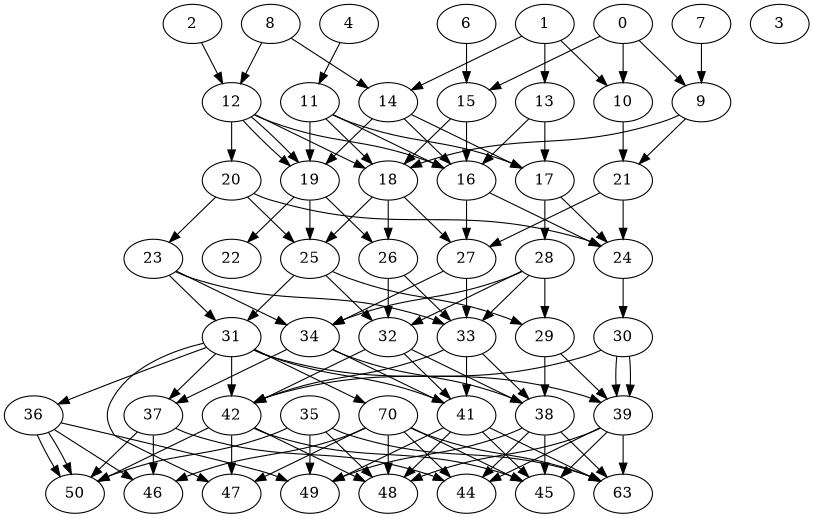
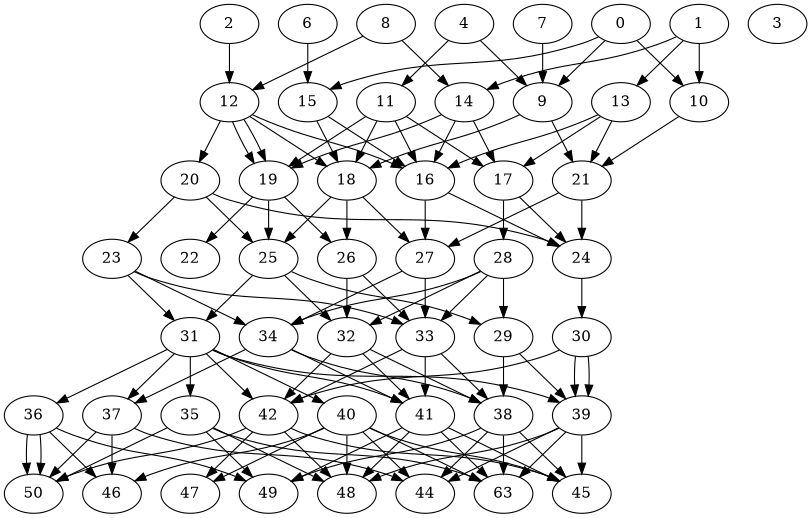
  digraph {
    node [alpha=0.05]
    1 [alpha=0.14 expect_size=25272320]
    10 [alpha=0.07 expect_size=27112448]
    13 [alpha=0.19 expect_size=27313152]
    14 [alpha=0.11 expect_size=41391104]
    21 [alpha=0.02 expect_size=5334016]
    16 [alpha=0.11 expect_size=49957888]
    17 [alpha=0.20 expect_size=14579712]
    19 [expect_size=5680128]
    15 [alpha=0.12 expect_size=38192128]
    18 [alpha=0.07 expect_size=46123008]
    27 [alpha=0.17 expect_size=17080320]
    24 [alpha=0.15 expect_size=30846976]
    28 [expect_size=16975872]
    25 [alpha=0.12 expect_size=9237504]
    26 [alpha=0.08 expect_size=37658624]
    22 [alpha=0.07 expect_size=18587648]
    2 [alpha=0.10 expect_size=36605952]
    12 [alpha=0.06 expect_size=50953216]
    20 [alpha=0.09 expect_size=34895872]
    23 [alpha=0.16 expect_size=32521216]
    3 [alpha=0.06 expect_size=11199488]
    4 [alpha=0.19 expect_size=31160320]
    9 [alpha=0.12 expect_size=43642880]
    11 [alpha=0.06 expect_size=17343488]
    n25 [expect_size=46909440 label=0]
    6 [expect_size=52143104]
    7 [alpha=0.13 expect_size=33709056]
    8 [alpha=0.03 expect_size=49597440]
    33 [expect_size=41967616]
    34 [alpha=0.07 expect_size=31551488]
    29 [alpha=0.09 expect_size=33787904]
    32 [alpha=0.18 expect_size=24636416]
    31 [alpha=0.00 expect_size=20788224]
    30 [alpha=0.02 expect_size=46243840]
    39 [alpha=0.12 expect_size=24902656]
    42 [expect_size=51204096]
    41 [alpha=0.10 expect_size=50467840]
    38 [alpha=0.15 expect_size=13289472]
    37 [alpha=0.18 expect_size=19679232]
    35 [alpha=0.04 expect_size=19307520]
    36 [alpha=0.19 expect_size=46902272]
-   40 [alpha=0.01 expect_size=45733888 label=70]
+   40 [alpha=0.01 expect_size=45733888]
    n43 [alpha=0.12 expect_size=46468096 label=63]
    44 [alpha=0.09 expect_size=11145216]
    45 [alpha=0.08 expect_size=28569600]
    48 [alpha=0.02 expect_size=30720000]
    50 [alpha=0.09 expect_size=45599744]
    47 [alpha=0.19 expect_size=34922496]
    49 [alpha=0.17 expect_size=18404352]
    46 [alpha=0.01 expect_size=37318656]
    1 -> 10
    1 -> 13
    1 -> 14
    10 -> 21
+   13 -> 21
    13 -> 16
    13 -> 17
    14 -> 16
    14 -> 17
    14 -> 19
    21 -> 27
    21 -> 24
    16 -> 27
    16 -> 24
    17 -> 24
    17 -> 28
    19 -> 25
    19 -> 26
    19 -> 22
    15 -> 16
    15 -> 18
    18 -> 27
    18 -> 25
    18 -> 26
    27 -> 33
    27 -> 34
    24 -> 30
    28 -> 33
    28 -> 34
    28 -> 29
    28 -> 32
    25 -> 29
    25 -> 32
    25 -> 31
    26 -> 33
    26 -> 32
    2 -> 12
    12 -> 16
    12 -> 19
    12 -> 19
    12 -> 18
    12 -> 20
    20 -> 24
    20 -> 25
    20 -> 23
    23 -> 33
    23 -> 34
    23 -> 31
+   4 -> 9
    4 -> 11
    9 -> 21
    9 -> 18
    11 -> 16
    11 -> 17
    11 -> 19
    11 -> 18
    n25 -> 10
    n25 -> 15
    n25 -> 9
    6 -> 15
    7 -> 9
    8 -> 14
    8 -> 12
    33 -> 42
    33 -> 41
    33 -> 38
    34 -> 41
    34 -> 38
    34 -> 37
    29 -> 39
    29 -> 38
    32 -> 42
    32 -> 41
    32 -> 38
    31 -> 39
    31 -> 42
    31 -> 41
    31 -> 37
-   31 -> 47
+   31 -> 35
    31 -> 36
    31 -> 40
    30 -> 39
    30 -> 39
    30 -> 42
    39 -> n43
    39 -> 44
    39 -> 45
    39 -> 48
    42 -> 45
    42 -> 48
    42 -> 50
    42 -> 47
    41 -> n43
    41 -> 45
    41 -> 48
    41 -> 49
    38 -> n43
    38 -> 44
    38 -> 45
    38 -> 49
    37 -> 44
    37 -> 50
    37 -> 46
    35 -> n43
    35 -> 48
    35 -> 50
    35 -> 49
    36 -> 50
    36 -> 50
    36 -> 49
    36 -> 46
    40 -> n43
    40 -> 44
    40 -> 45
    40 -> 48
    40 -> 47
    40 -> 46
  }
